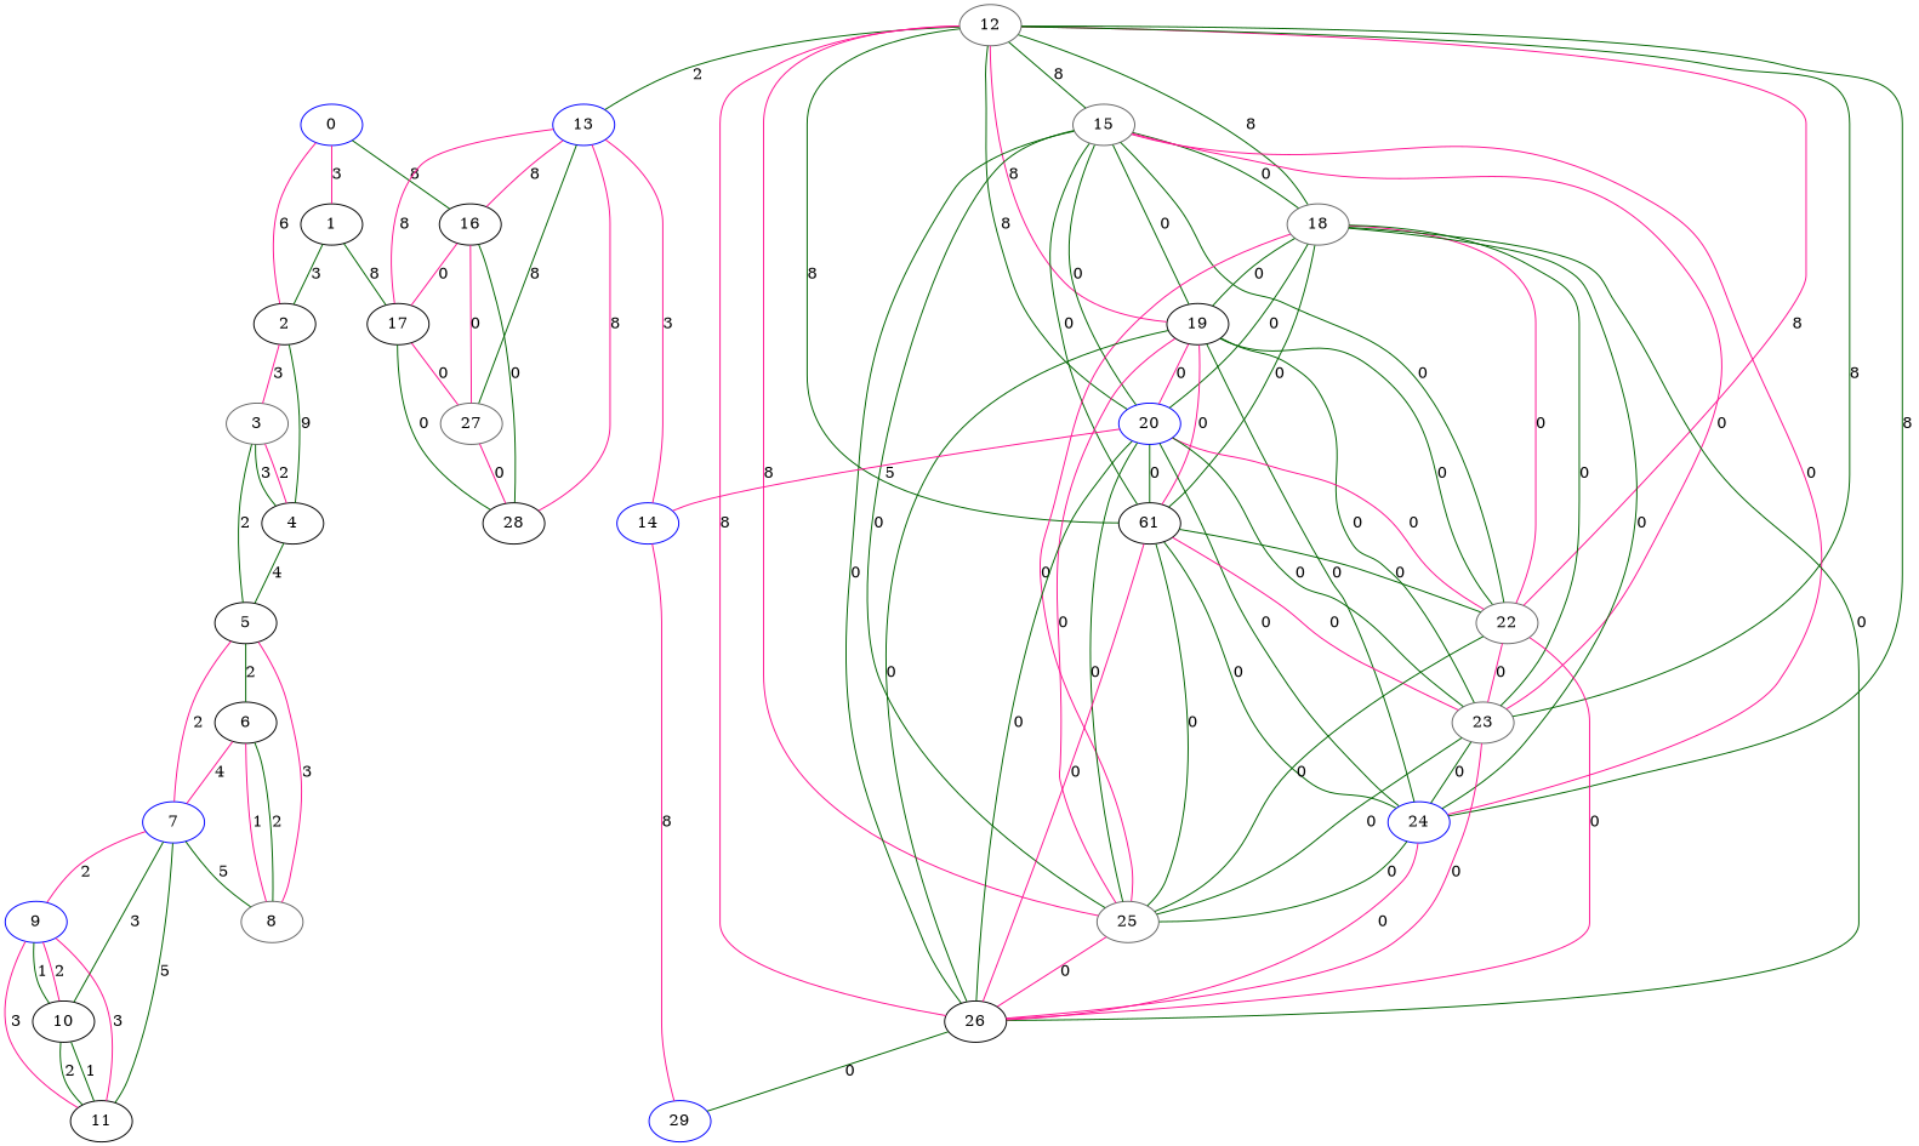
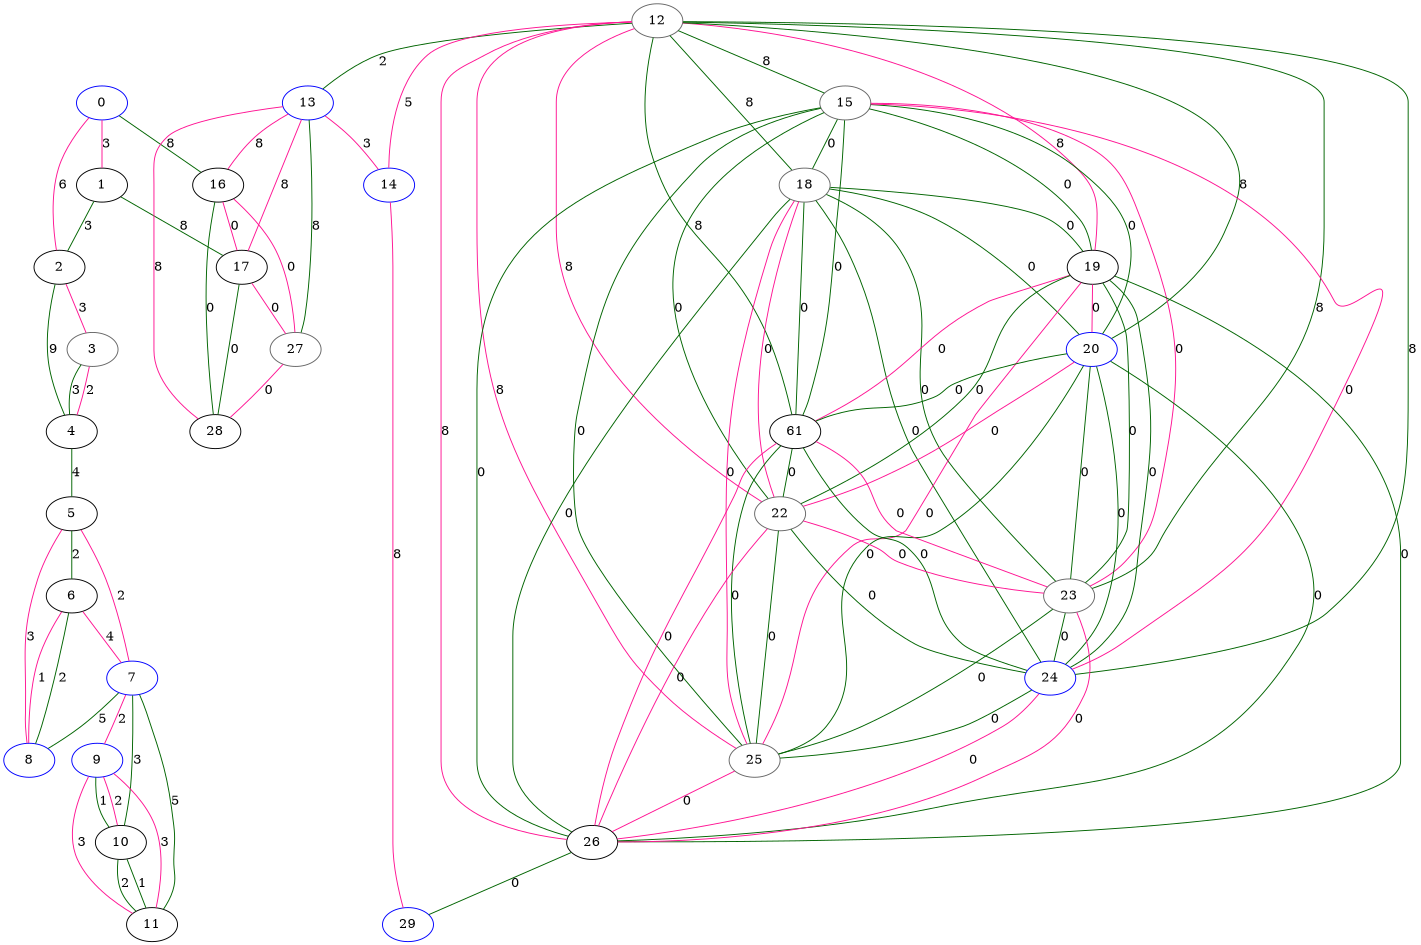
  graph {
    node [color=black weight=1]
    edge [color=darkgreen]
    0 [color=blue]
    1
    2
    16 [weight=3]
    17 [weight=3]
    3 [color=gray40 weight=2]
    4
    27 [color=gray40 weight=3]
    28 [weight=3]
    5
    6
    7 [color=blue]
-   8 [color=gray40]
+   8 [color=blue]
    9 [color=blue]
    10
    11
    12 [color=gray40]
    13 [color=blue]
    14 [color=blue]
    15 [color=gray40 weight=4]
    18 [color=gray40 weight=3]
    19 [weight=3]
    20 [color=blue weight=3]
    n24 [label=61 weight=3]
    22 [color=gray40 weight=3]
    23 [color=gray40 weight=3]
    24 [color=blue weight=3]
    25 [color=gray40 weight=3]
    26 [weight=3]
    29 [color=blue weight=3]
    0 -- 1 [color=deeppink label=3]
    0 -- 2 [color=deeppink label=6]
    0 -- 16 [label=8]
    1 -- 2 [label=3]
    1 -- 17 [label=8]
    2 -- 3 [color=deeppink label=3]
    2 -- 4 [label=9]
    16 -- 17 [color=deeppink label=0]
    16 -- 27 [color=deeppink label=0]
    16 -- 28 [label=0]
    17 -- 27 [color=deeppink label=0]
    17 -- 28 [label=0]
    3 -- 4 [color=deeppink label=2]
    3 -- 4 [label=3]
-   3 -- 5 [label=2]
    4 -- 5 [label=4]
    27 -- 28 [color=deeppink label=0]
    5 -- 6 [label=2]
    5 -- 7 [color=deeppink label=2]
    5 -- 8 [color=deeppink label=3]
    6 -- 7 [color=deeppink label=4]
    6 -- 8 [label=2]
    6 -- 8 [color=deeppink label=1]
    7 -- 8 [label=5]
    7 -- 9 [color=deeppink label=2]
    7 -- 10 [label=3]
    7 -- 11 [label=5]
    9 -- 10 [color=deeppink label=2]
    9 -- 10 [label=1]
    9 -- 11 [color=deeppink label=3]
    9 -- 11 [color=deeppink label=3]
    10 -- 11 [label=1]
    10 -- 11 [label=2]
    12 -- 13 [label=2]
-   20 -- 14 [color=deeppink label=5]
+   12 -- 14 [color=deeppink label=5]
    12 -- 15 [label=8]
    12 -- 18 [label=8]
    12 -- 19 [color=deeppink label=8]
    12 -- 20 [label=8]
    12 -- n24 [label=8]
    12 -- 22 [color=deeppink label=8]
    12 -- 23 [label=8]
    12 -- 24 [label=8]
    12 -- 25 [color=deeppink label=8]
    12 -- 26 [color=deeppink label=8]
    13 -- 16 [color=deeppink label=8]
    13 -- 17 [color=deeppink label=8]
    13 -- 27 [label=8]
    13 -- 28 [color=deeppink label=8]
    13 -- 14 [color=deeppink label=3]
    14 -- 29 [color=deeppink label=8]
    15 -- 18 [label=0]
    15 -- 19 [label=0]
    15 -- 20 [label=0]
    15 -- n24 [label=0]
    15 -- 22 [label=0]
    15 -- 23 [color=deeppink label=0]
    15 -- 24 [color=deeppink label=0]
    15 -- 25 [label=0]
    15 -- 26 [label=0]
    18 -- 19 [label=0]
    18 -- 20 [label=0]
    18 -- n24 [label=0]
    18 -- 22 [color=deeppink label=0]
    18 -- 23 [label=0]
    18 -- 24 [label=0]
    18 -- 25 [color=deeppink label=0]
    18 -- 26 [label=0]
    19 -- 20 [color=deeppink label=0]
    19 -- n24 [color=deeppink label=0]
    19 -- 22 [label=0]
    19 -- 23 [label=0]
    19 -- 24 [label=0]
    19 -- 25 [color=deeppink label=0]
    19 -- 26 [label=0]
    20 -- n24 [label=0]
    20 -- 22 [color=deeppink label=0]
    20 -- 23 [label=0]
    20 -- 24 [label=0]
    20 -- 25 [label=0]
    20 -- 26 [label=0]
    n24 -- 22 [label=0]
    n24 -- 23 [color=deeppink label=0]
    n24 -- 24 [label=0]
    n24 -- 25 [label=0]
    n24 -- 26 [color=deeppink label=0]
    22 -- 23 [color=deeppink label=0]
+   22 -- 24 [label=0]
    22 -- 25 [label=0]
    22 -- 26 [color=deeppink label=0]
    23 -- 24 [label=0]
    23 -- 25 [label=0]
    23 -- 26 [color=deeppink label=0]
    24 -- 25 [label=0]
    24 -- 26 [color=deeppink label=0]
    25 -- 26 [color=deeppink label=0]
    26 -- 29 [label=0]
  }
